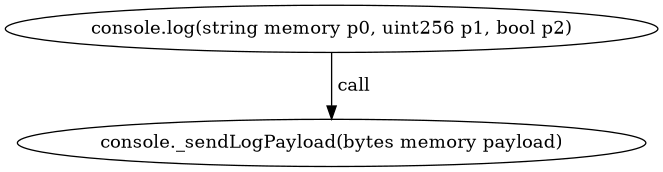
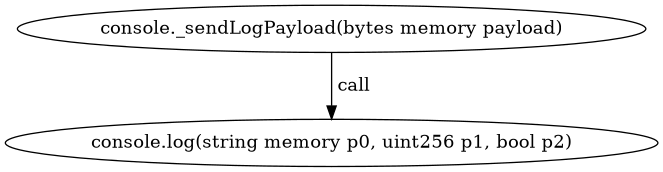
  digraph {
    "console.log(string memory p0, uint256 p1, bool p2)" [height=0.5 width=5.8572]
    "console._sendLogPayload(bytes memory payload)" [height=0.5 width=5.7372]
-   "console.log(string memory p0, uint256 p1, bool p2)" -> "console._sendLogPayload(bytes memory payload)" [label=" call"]
+   "console._sendLogPayload(bytes memory payload)" -> "console.log(string memory p0, uint256 p1, bool p2)" [label=" call"]
  }
